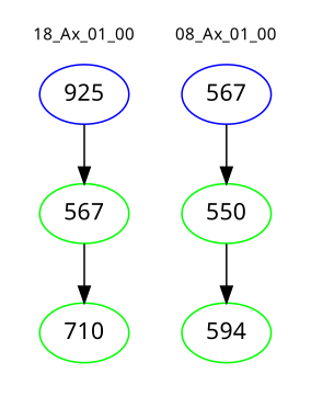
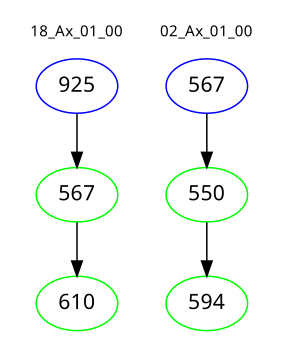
  digraph {
    fontname="Noto Sans"
    node [color=green fontname="Noto Sans"]
    edge [color=black fontname="Noto Sans"]
    n1 [color=blue label=925]
    n2 [label=567]
-   n3 [label=710]
+   n3 [label=610]
    n4 [color=blue label=567]
    n5 [label=550]
    n6 [label=594]
    subgraph cluster_1 {
      color=white
      fontsize=10
      label="18_Ax_01_00"
      n1
      n2
      n3
    }
    subgraph cluster_2 {
      color=white
      fontsize=10
-     label="08_Ax_01_00"
+     label="02_Ax_01_00"
      n4
      n5
      n6
    }
    n1 -> n2
    n2 -> n3
    n4 -> n5
    n5 -> n6
  }
